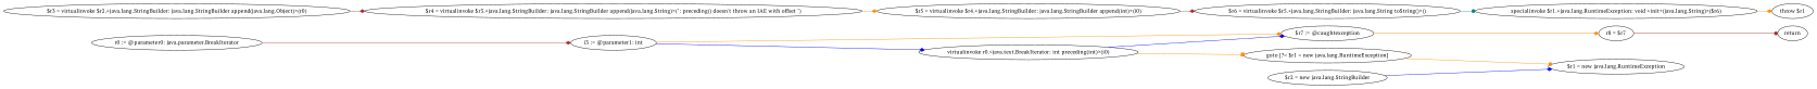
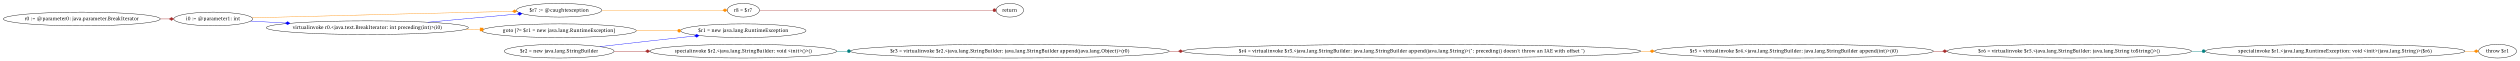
  digraph {
    fontname="PT Serif"
    rankdir=LR
    node [fontname="PT Serif"]
    edge [arrowhead=diamond color=darkorange fontname="PT Serif"]
    n1 [label="r0 := @parameter0: java.parameter.BreakIterator"]
-   "i0 := @parameter1: int" [label="i3 := @parameter1: int"]
+   "i0 := @parameter1: int"
    "virtualinvoke r0.<java.text.BreakIterator: int preceding(int)>(i0)"
    "$r7 := @caughtexception"
    "goto [?= $r1 = new java.lang.RuntimeException]"
    "r8 = $r7"
    "$r1 = new java.lang.RuntimeException"
    return
    "$r2 = new java.lang.StringBuilder"
+   "specialinvoke $r2.<java.lang.StringBuilder: void <init>()>()"
    "$r3 = virtualinvoke $r2.<java.lang.StringBuilder: java.lang.StringBuilder append(java.lang.Object)>(r0)"
    "$r4 = virtualinvoke $r3.<java.lang.StringBuilder: java.lang.StringBuilder append(java.lang.String)>(\": preceding() doesn\'t throw an IAE with offset \")"
    "$r5 = virtualinvoke $r4.<java.lang.StringBuilder: java.lang.StringBuilder append(int)>(i0)"
    "$r6 = virtualinvoke $r5.<java.lang.StringBuilder: java.lang.String toString()>()"
    "specialinvoke $r1.<java.lang.RuntimeException: void <init>(java.lang.String)>($r6)"
    "throw $r1"
    n1 -> "i0 := @parameter1: int" [color=brown]
    "i0 := @parameter1: int" -> "virtualinvoke r0.<java.text.BreakIterator: int preceding(int)>(i0)" [color=blue]
    "i0 := @parameter1: int" -> "$r7 := @caughtexception"
    "virtualinvoke r0.<java.text.BreakIterator: int preceding(int)>(i0)" -> "$r7 := @caughtexception" [color=blue]
    "virtualinvoke r0.<java.text.BreakIterator: int preceding(int)>(i0)" -> "goto [?= $r1 = new java.lang.RuntimeException]" [arrowhead=box]
    "$r7 := @caughtexception" -> "r8 = $r7"
    "goto [?= $r1 = new java.lang.RuntimeException]" -> "$r1 = new java.lang.RuntimeException" [arrowhead=dot]
    "r8 = $r7" -> return [arrowhead=dot color=brown]
    "$r2 = new java.lang.StringBuilder" -> "$r1 = new java.lang.RuntimeException" [color=blue]
+   "$r2 = new java.lang.StringBuilder" -> "specialinvoke $r2.<java.lang.StringBuilder: void <init>()>()" [color=brown]
+   "specialinvoke $r2.<java.lang.StringBuilder: void <init>()>()" -> "$r3 = virtualinvoke $r2.<java.lang.StringBuilder: java.lang.StringBuilder append(java.lang.Object)>(r0)" [arrowhead=dot color=teal]
    "$r3 = virtualinvoke $r2.<java.lang.StringBuilder: java.lang.StringBuilder append(java.lang.Object)>(r0)" -> "$r4 = virtualinvoke $r3.<java.lang.StringBuilder: java.lang.StringBuilder append(java.lang.String)>(\": preceding() doesn\'t throw an IAE with offset \")" [color=brown]
    "$r4 = virtualinvoke $r3.<java.lang.StringBuilder: java.lang.StringBuilder append(java.lang.String)>(\": preceding() doesn\'t throw an IAE with offset \")" -> "$r5 = virtualinvoke $r4.<java.lang.StringBuilder: java.lang.StringBuilder append(int)>(i0)"
    "$r5 = virtualinvoke $r4.<java.lang.StringBuilder: java.lang.StringBuilder append(int)>(i0)" -> "$r6 = virtualinvoke $r5.<java.lang.StringBuilder: java.lang.String toString()>()" [color=brown]
    "$r6 = virtualinvoke $r5.<java.lang.StringBuilder: java.lang.String toString()>()" -> "specialinvoke $r1.<java.lang.RuntimeException: void <init>(java.lang.String)>($r6)" [arrowhead=dot color=teal]
    "specialinvoke $r1.<java.lang.RuntimeException: void <init>(java.lang.String)>($r6)" -> "throw $r1"
  }
